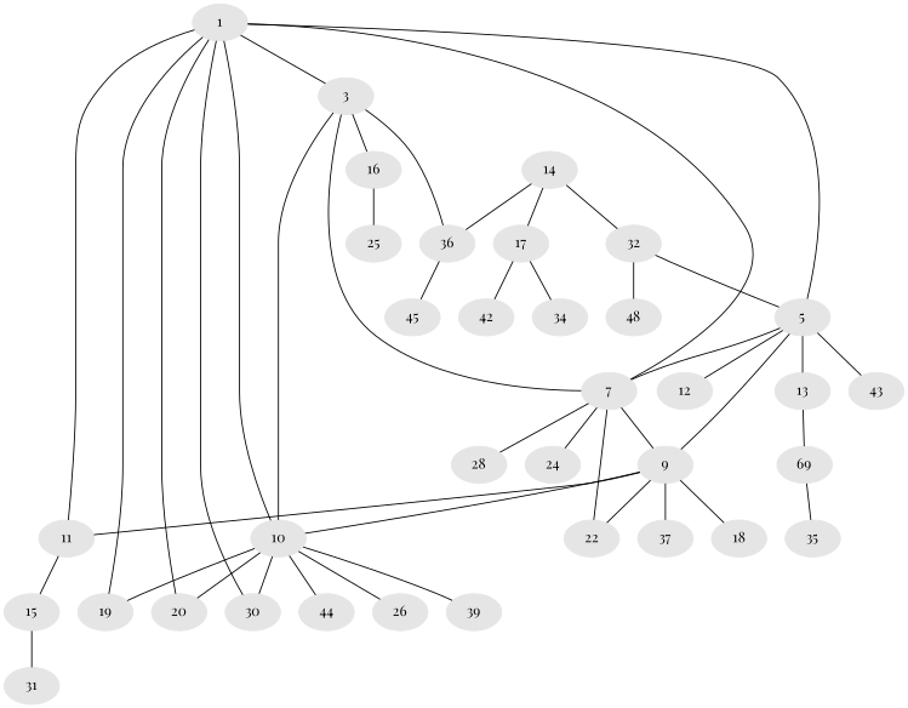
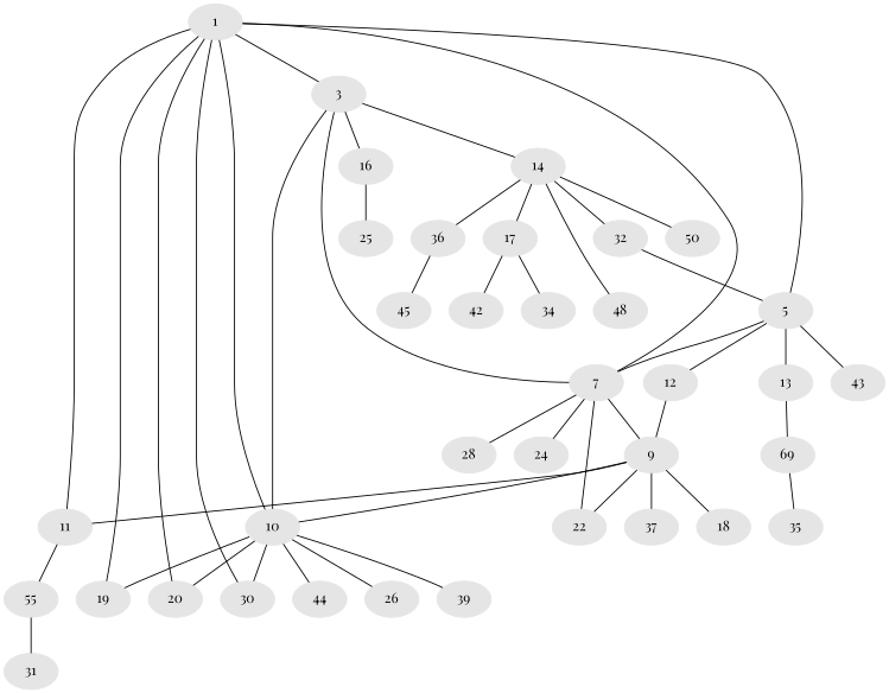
  graph {
    fontname="Playfair Display"
    node [color=gray90 fontname="Playfair Display" style=filled]
    edge [fontname="Playfair Display"]
    1 [super="+2"]
    3 [super="+4"]
    5 [super="+6"]
    7 [super="+8"]
    10 [super="+49"]
    11 [super="+27"]
    19
    20
    30
    14 [super="+40"]
    16
    9 [super="+21"]
    12
    13
    43
    22
    24
    28 [super="+47"]
    26
    39
    44
-   15 [super="+23"]
+   15 [super="+23" label=55]
    17
    32
    36 [super="+38"]
    48
+   50
    25
    18
    37
    n31 [label=69 super="+33"]
    31 [super="+46"]
    35
    34 [super="+41"]
    42
    45
    1 -- 3
    1 -- 5
    1 -- 7
    1 -- 10
    1 -- 11
    1 -- 19
    1 -- 20
    1 -- 30
    3 -- 7
    3 -- 10
-   3 -- 36
+   3 -- 14
    3 -- 16
    5 -- 7
-   5 -- 9
+   12 -- 9
    5 -- 12
    5 -- 13
    5 -- 43
    7 -- 9
    7 -- 22
    7 -- 24
    7 -- 28
    10 -- 19
    10 -- 20
    10 -- 30
    10 -- 26
    10 -- 39
    10 -- 44
    11 -- 15
    14 -- 17
    14 -- 32
    14 -- 36
-   32 -- 48
+   14 -- 48
+   14 -- 50
    16 -- 25
    9 -- 10
    9 -- 11
    9 -- 22
    9 -- 18
    9 -- 37
    13 -- n31
    15 -- 31
    17 -- 34
    17 -- 42
    32 -- 5
    36 -- 45
    n31 -- 35
  }
